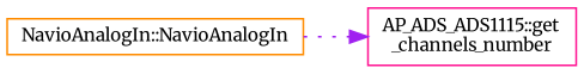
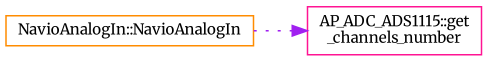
  digraph {
    rankdir=LR
    fontname=Merriweather
    node [fillcolor=white fontname=Merriweather fontsize=10 shape=record style=filled]
    n1 [color=darkorange fontcolor=black height=0.2 label="NavioAnalogIn::NavioAnalogIn" width=0.4]
-   n2 [color=deeppink height=0.2 label="AP_ADS_ADS1115::get\l_channels_number" width=0.4]
+   n2 [color=deeppink height=0.2 label="AP_ADC_ADS1115::get\l_channels_number" width=0.4]
    n1 -> n2 [color=purple fontname=Merriweather fontsize=10 labelfontname=Helvetica labelfontsize=10 style=dotted]
  }
